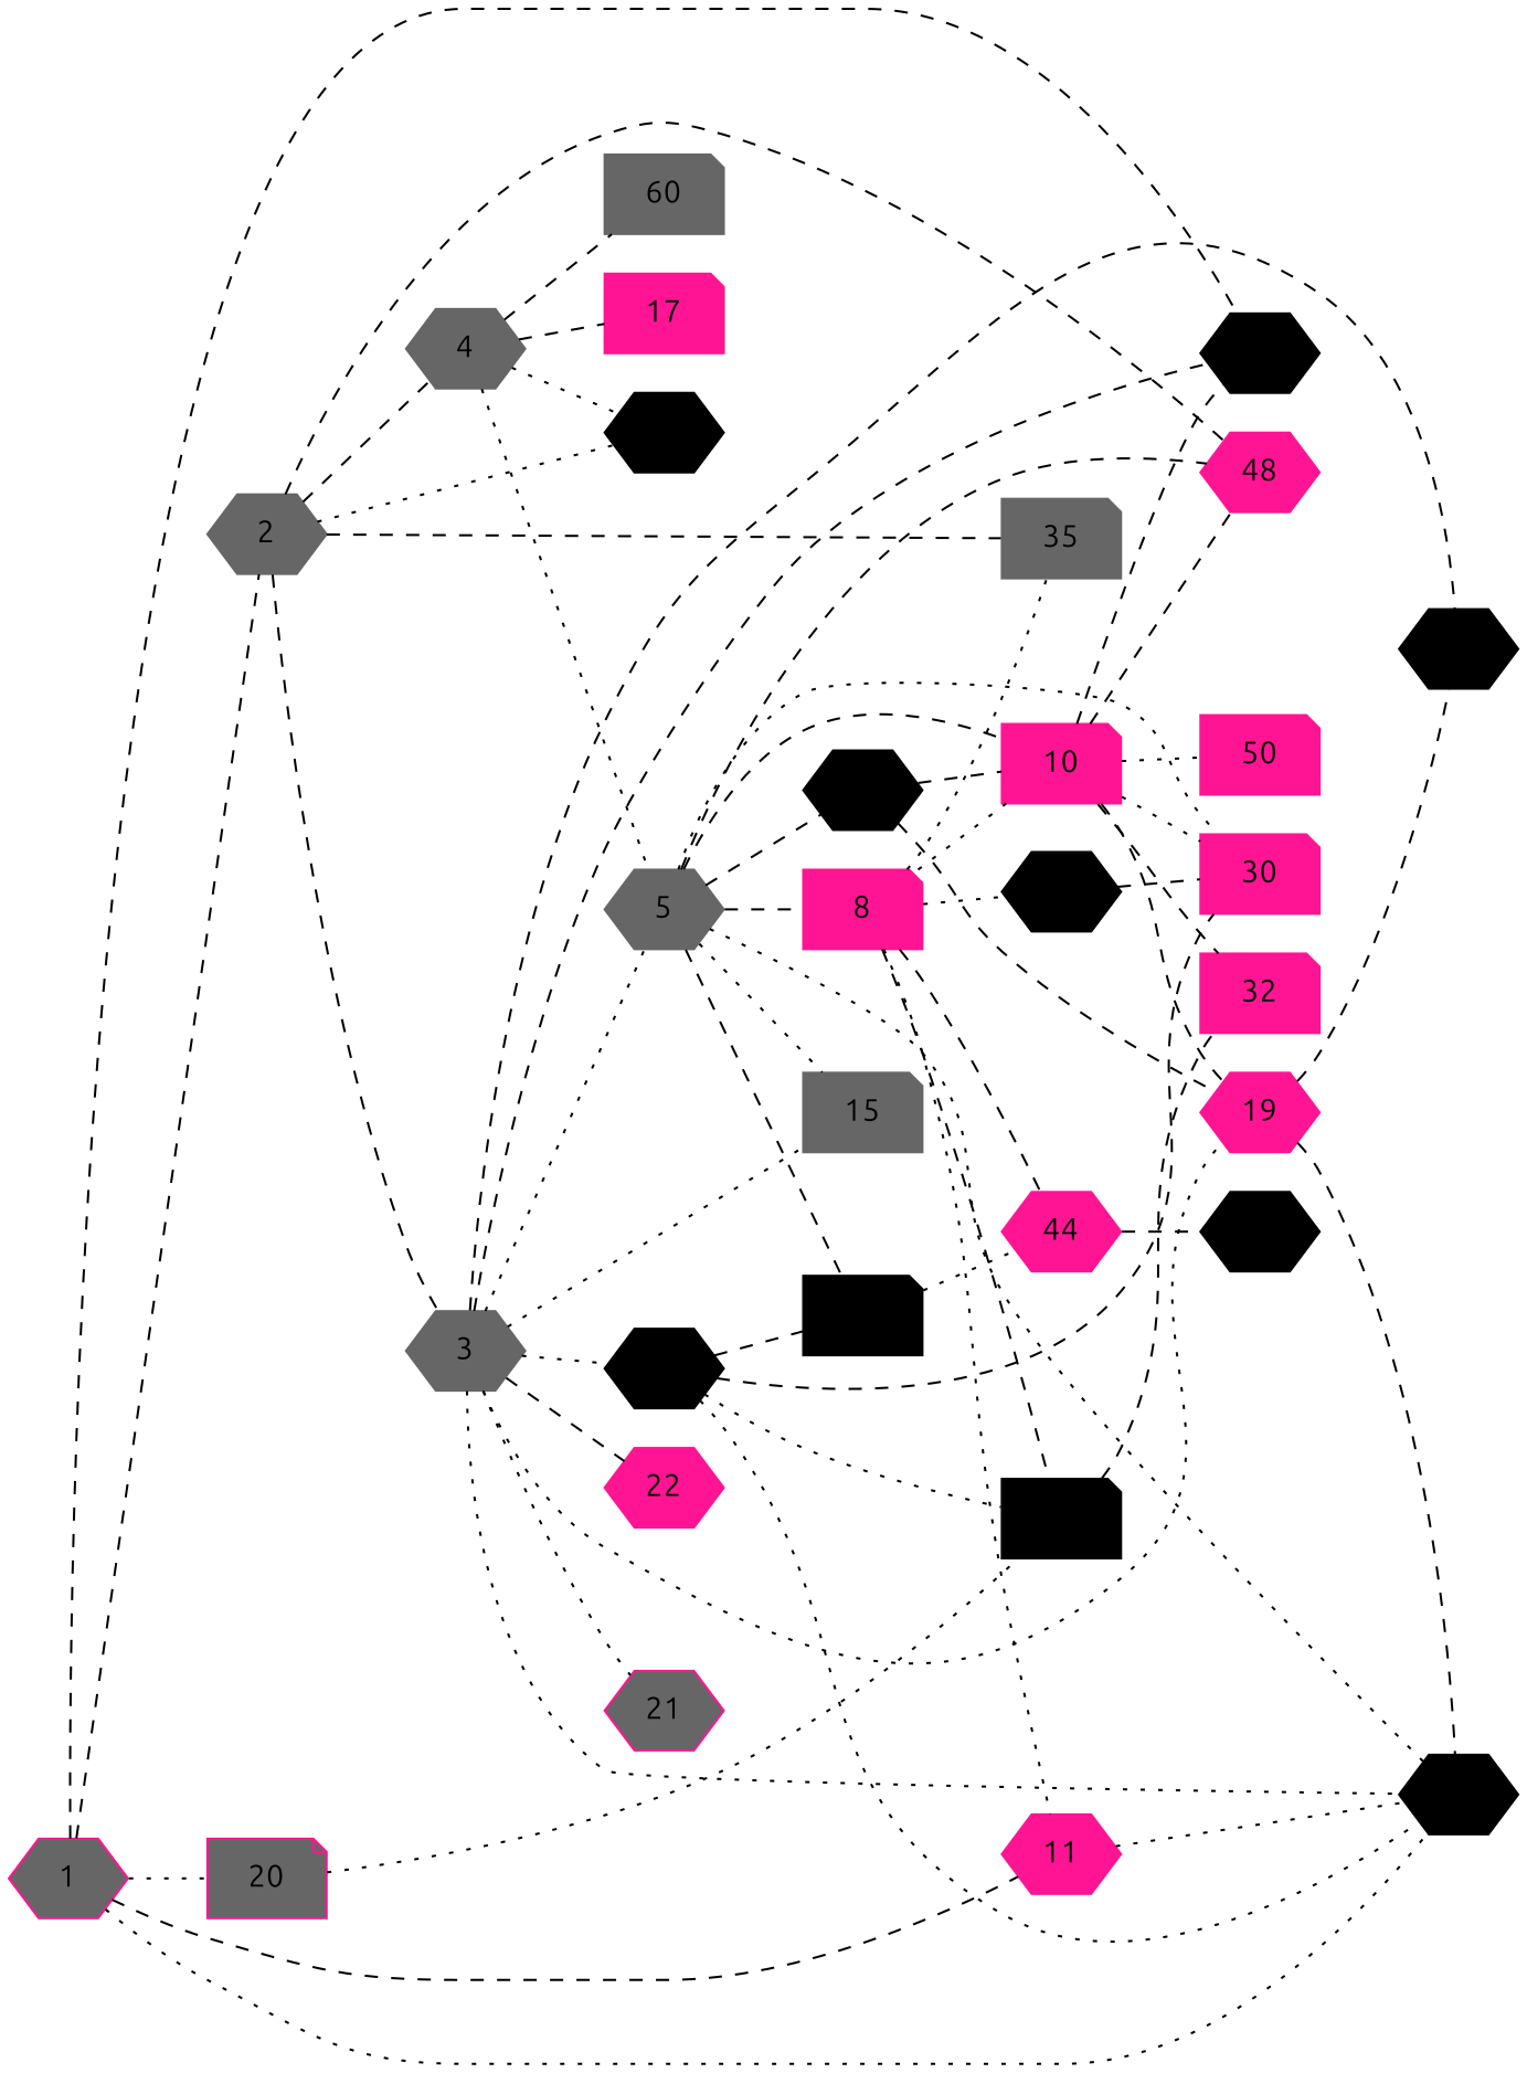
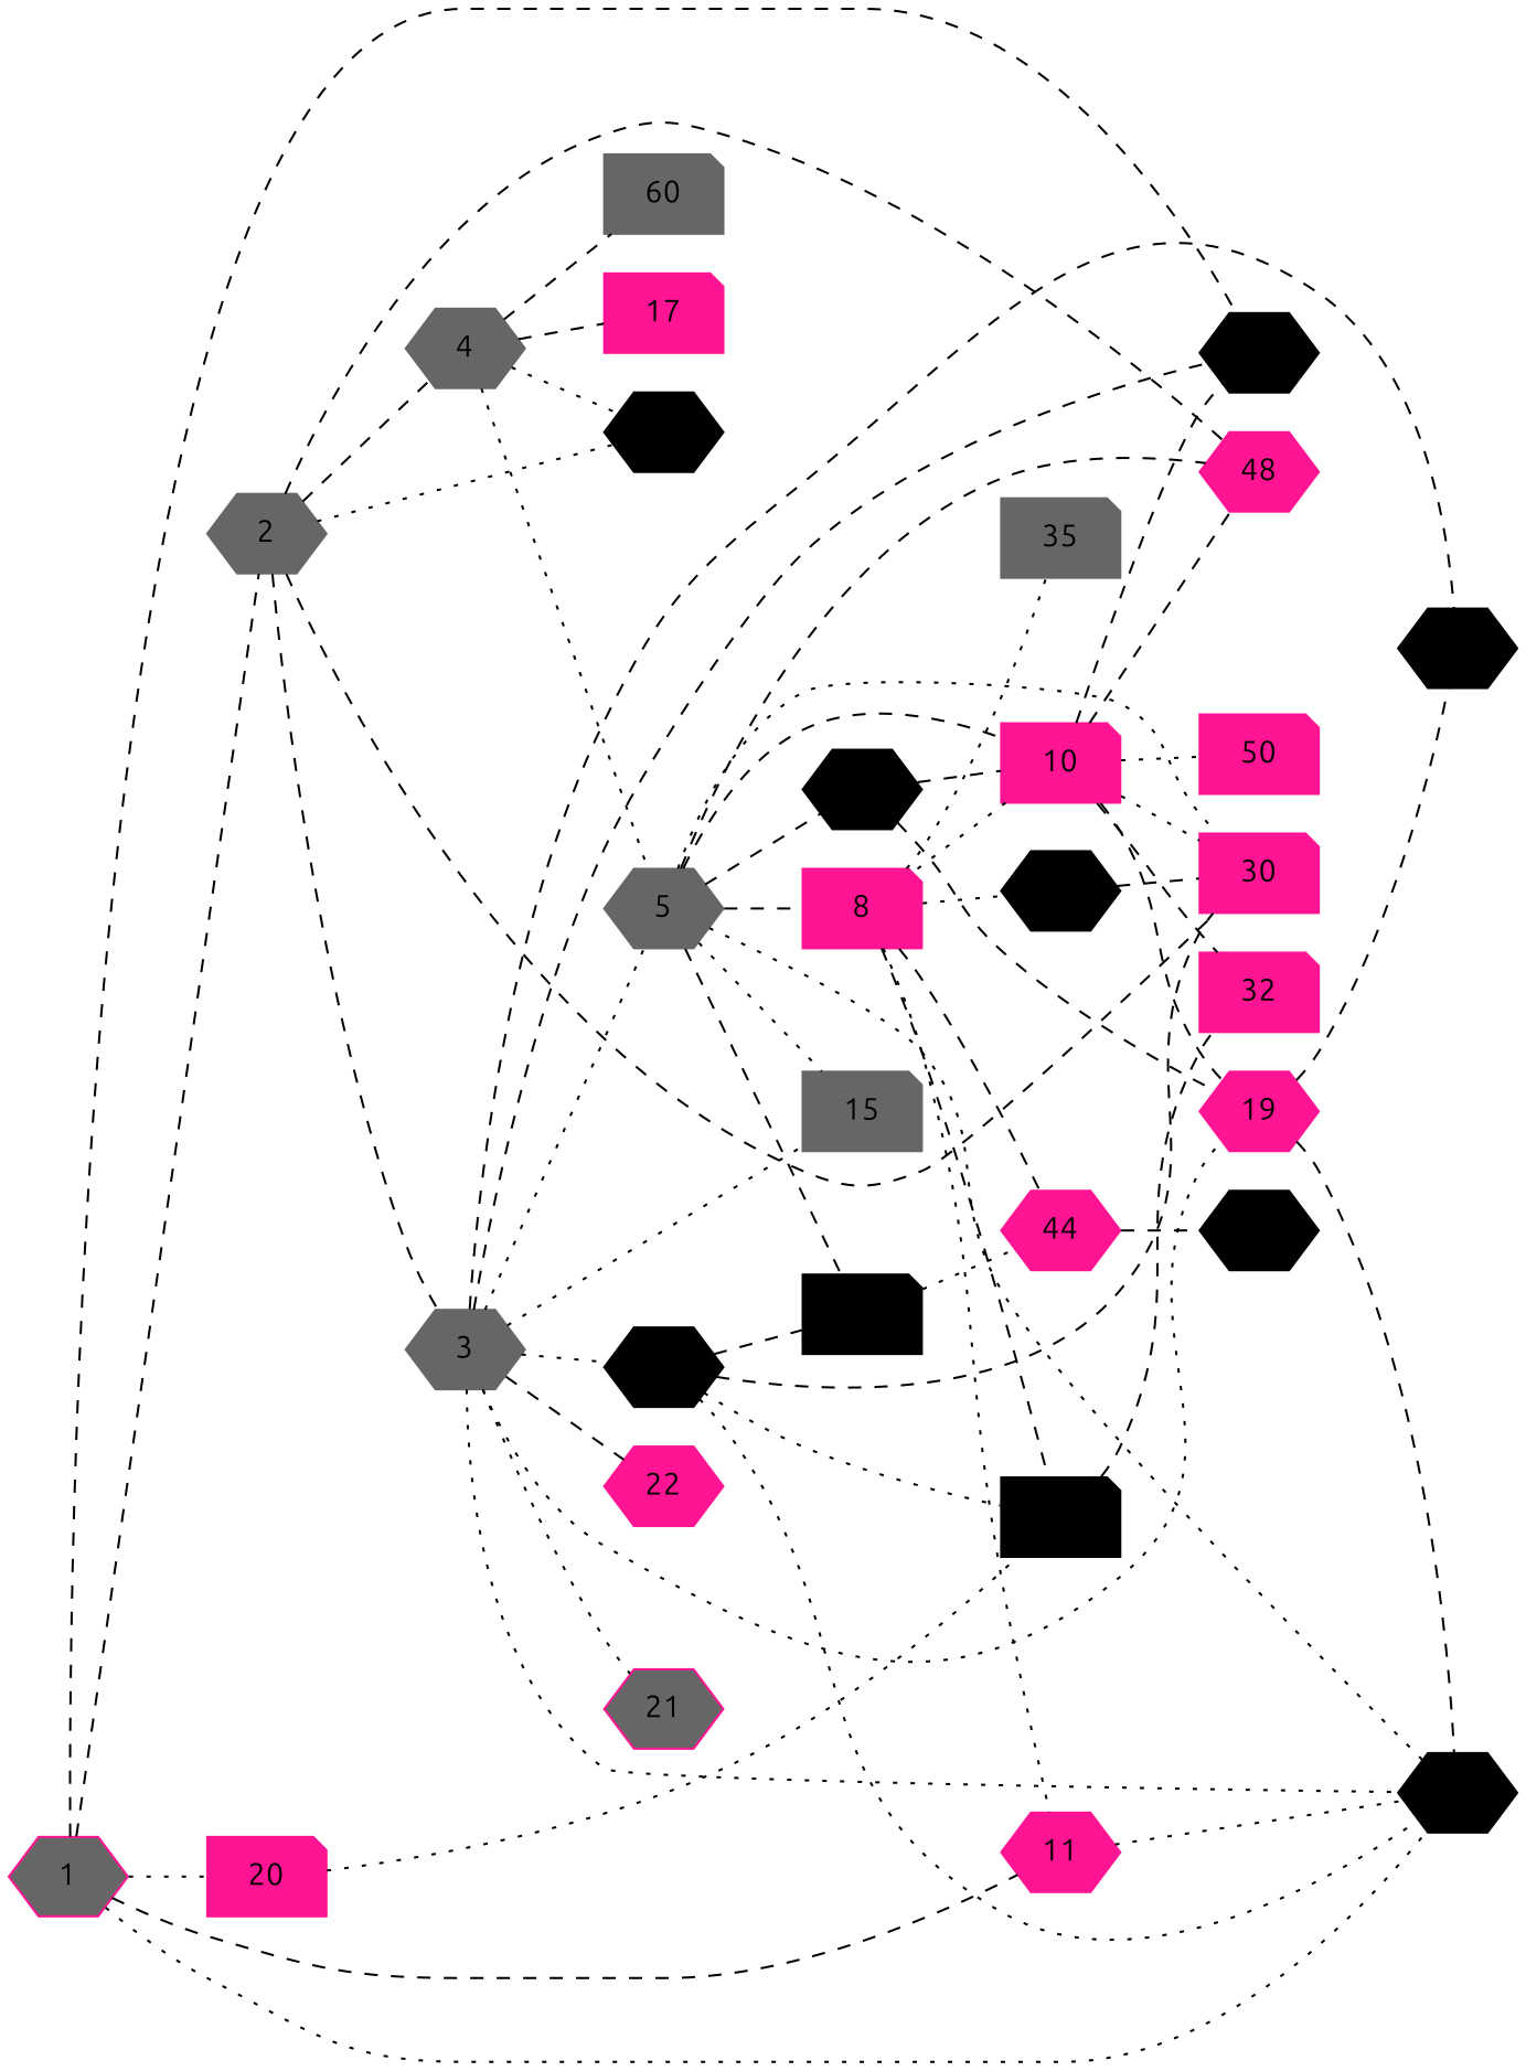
  graph {
    fontname=Ubuntu
    rankdir=LR
    node [color=deeppink fontname=Ubuntu shape=hexagon style=filled]
    edge [fontname=Ubuntu style=dashed]
    1 [fillcolor=gray40]
    2 [color=gray40]
    11 [super="+63"]
-   20 [shape=note fillcolor=gray40]
+   20 [shape=note]
    23 [color=black super="+36"]
    26 [color=black super="+29"]
    3 [color=gray40 super="+6+9"]
    4 [color=gray40 super="+12"]
    35 [color=gray40 shape=note]
    43 [color=black]
    48 [super="+57"]
    31 [color=black shape=note super="+51"]
    5 [color=gray40 super="+62+10"]
    15 [color=gray40 shape=note]
    16 [color=black super="+25"]
    19 [super="+33+54"]
    21 [fillcolor=gray40]
    22
    42 [color=black]
    17 [shape=note super="+55"]
    60 [color=gray40 shape=note super="+61"]
    7 [color=black]
    8 [shape=note super="+45"]
    n24 [label=10 shape=note super="+18+38+28"]
    30 [shape=note super="+34"]
    41 [color=black shape=note]
    24 [color=black]
    44
    32 [shape=note]
    50 [shape=note]
    46 [color=black]
    1 -- 2
    1 -- 11
    1 -- 20 [style=dotted]
    1 -- 23 [style=dotted]
    1 -- 26
    2 -- 3
    2 -- 4
-   2 -- 35
+   2 -- 30
    2 -- 43 [style=dotted]
    2 -- 48
    11 -- 23 [style=dotted]
    20 -- 31 [style=dotted]
    3 -- 23 [style=dotted]
    3 -- 26
    3 -- 5 [style=dotted weight=2]
    3 -- 15 [style=dotted]
    3 -- 16 [style=dotted]
    3 -- 19 [style=dotted weight=2]
    3 -- 21 [style=dotted]
    3 -- 22
    3 -- 42
    4 -- 43 [style=dotted]
    4 -- 5 [style=dotted]
    4 -- 17
    4 -- 60
    31 -- 32
    5 -- 23 [style=dotted]
    5 -- 48
    5 -- 15 [style=dotted]
    5 -- 7
    5 -- 8
    5 -- n24
    5 -- 30 [style=dotted]
    5 -- 41
    16 -- 23 [style=dotted]
    16 -- 31 [style=dotted]
    16 -- 30
    16 -- 41
    19 -- 23
    19 -- 42
    7 -- 19
    7 -- n24
    8 -- 11 [style=dotted]
    8 -- 35 [style=dotted]
    8 -- 31
    8 -- n24 [style=dotted]
    8 -- 24 [style=dotted]
    8 -- 44
    n24 -- 26 [weight=2]
    n24 -- 48
    n24 -- 19
    n24 -- 30 [style=dotted]
    n24 -- 32
    n24 -- 50 [style=dotted]
    41 -- 44 [style=dotted]
    24 -- 30
    44 -- 46
  }
